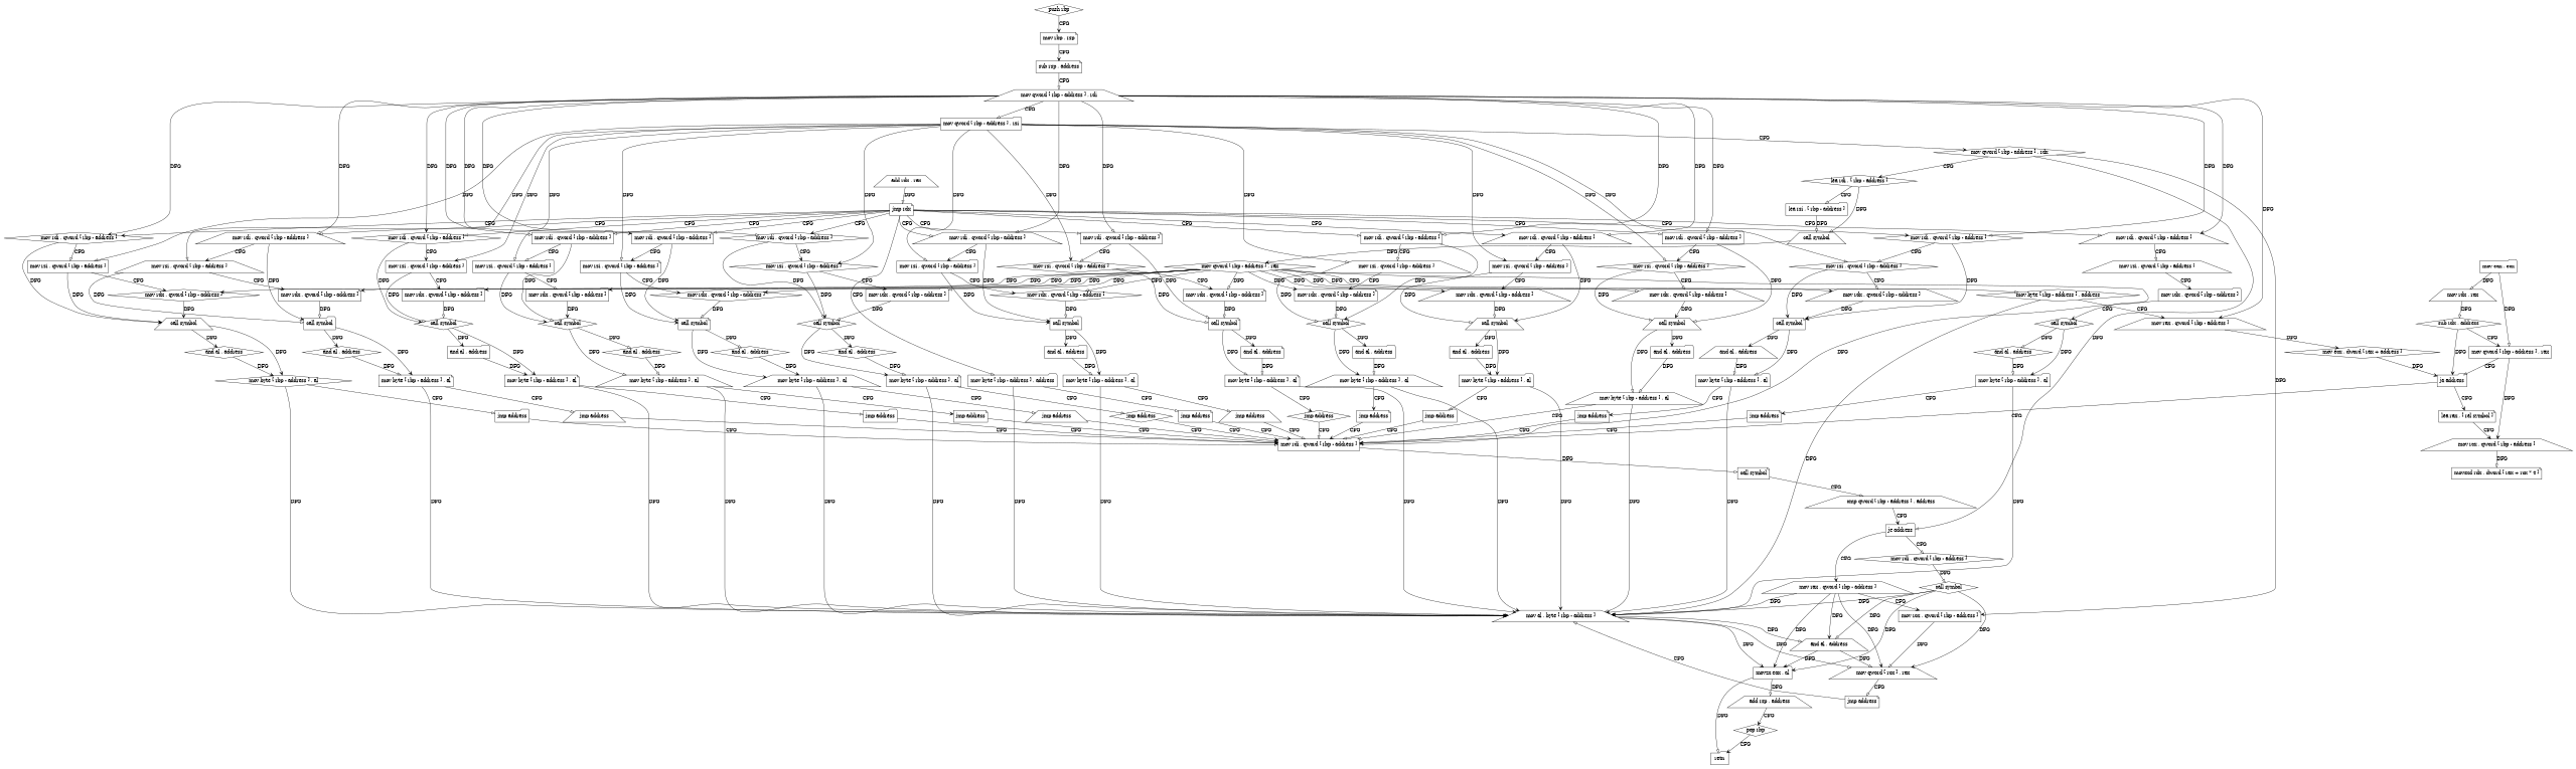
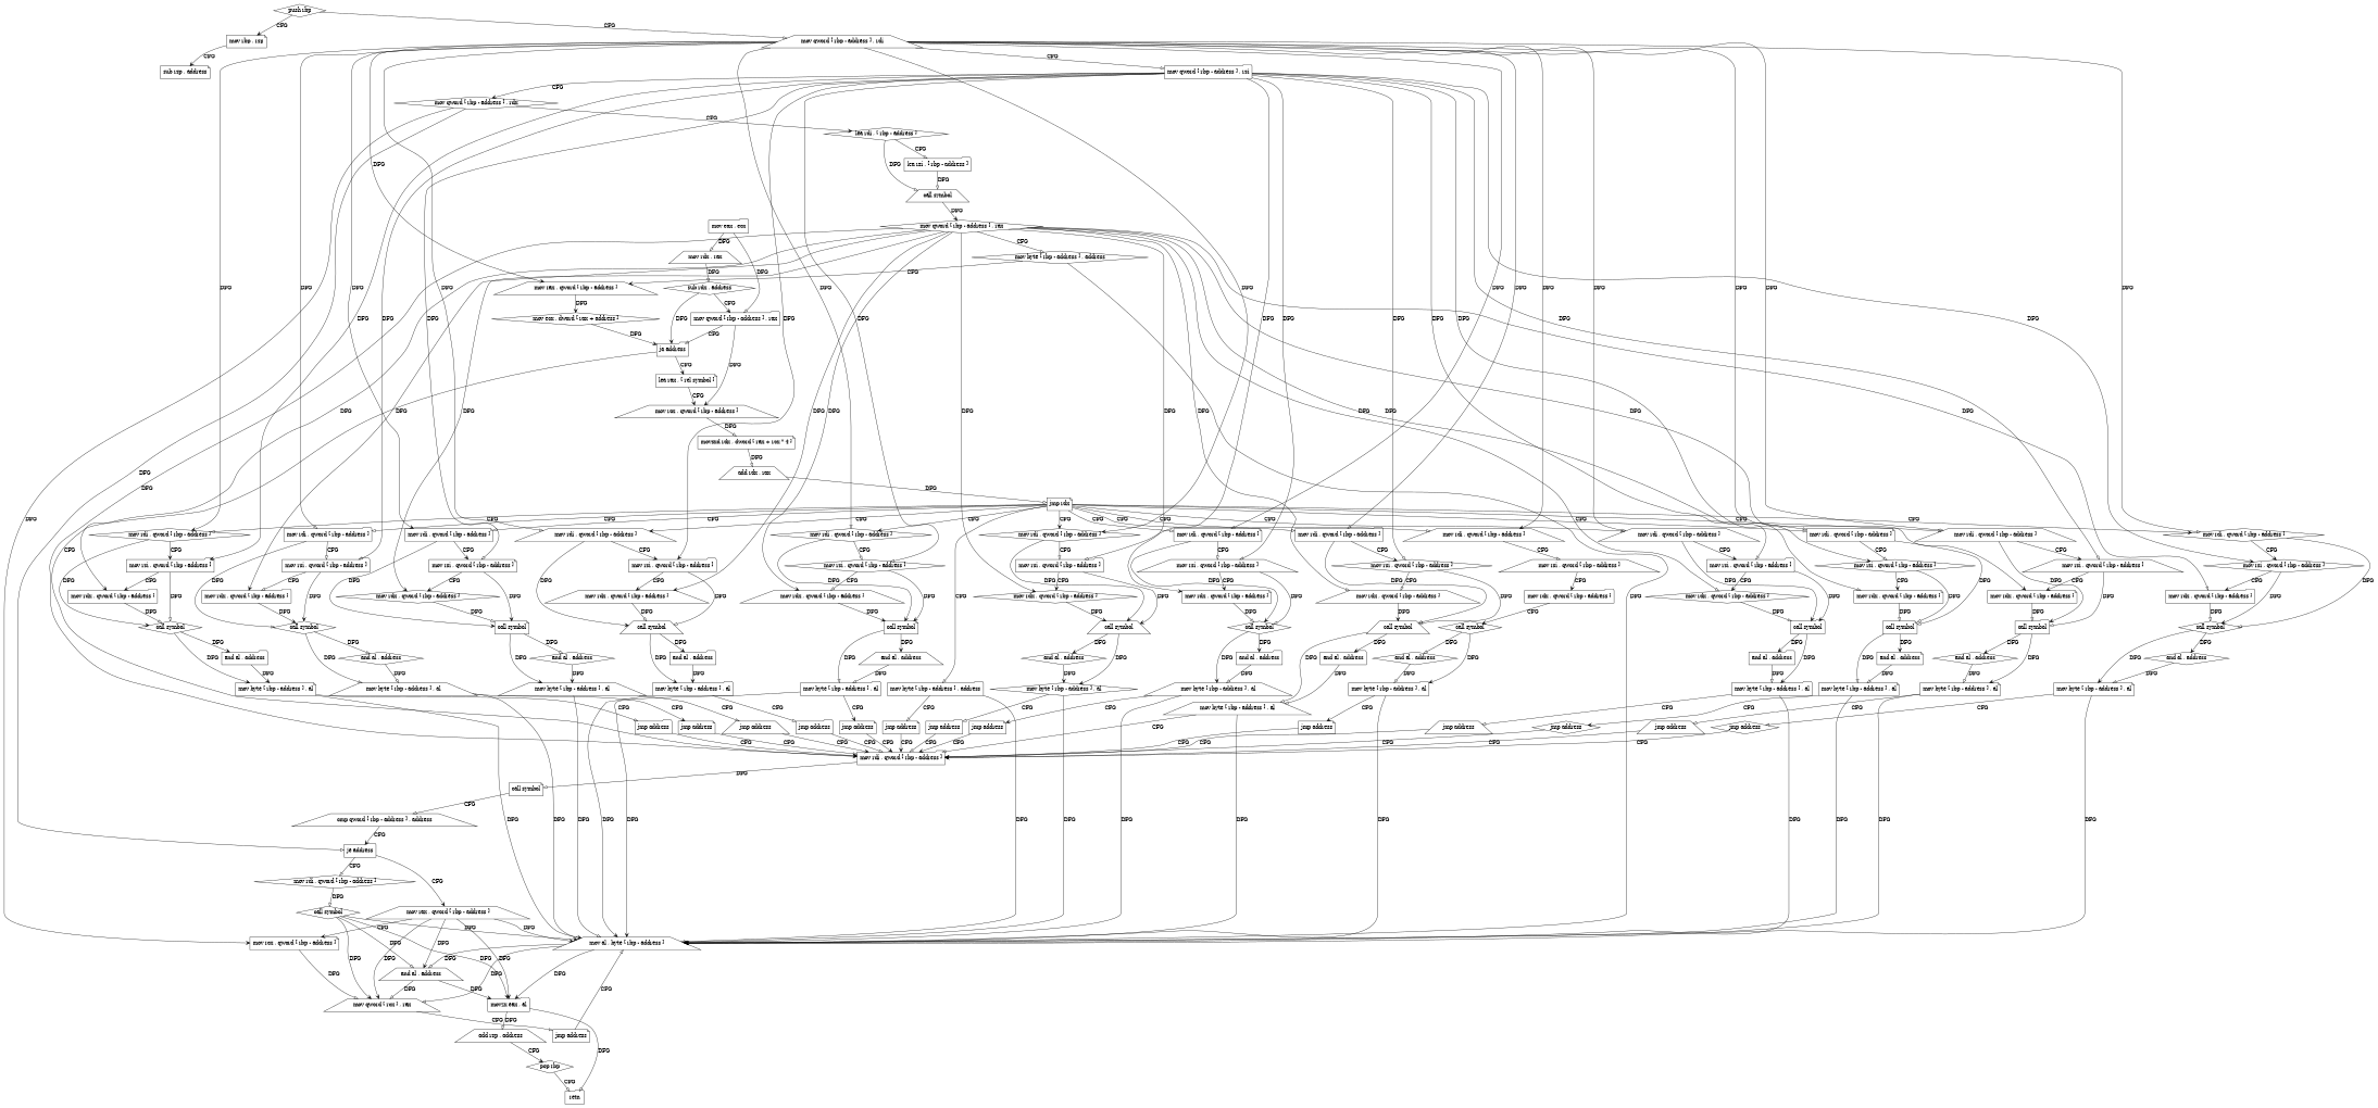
  digraph {
    node [shape=diamond]
    edge [arrowhead=vee]
    n1 [label="push rbp"]
    n2 [label="mov rbp , rsp" shape=note]
    n3 [label="sub rsp , address" shape=note]
    n4 [label="mov qword [ rbp - address ] , rdi" shape=trapezium]
    n5 [label="mov qword [ rbp - address ] , rsi" shape=folder]
    n6 [label="mov rax , qword [ rbp - address ]" shape=trapezium]
    n7 [label="mov rdi , qword [ rbp - address ]"]
    n8 [label="mov rdi , qword [ rbp - address ]" shape=note]
    n9 [label="mov rdi , qword [ rbp - address ]"]
    n10 [label="mov rdi , qword [ rbp - address ]" shape=trapezium]
    n11 [label="mov rdi , qword [ rbp - address ]" shape=trapezium]
    n12 [label="mov rdi , qword [ rbp - address ]"]
    n13 [label="mov rdi , qword [ rbp - address ]" shape=note]
    n14 [label="mov rdi , qword [ rbp - address ]" shape=trapezium]
    n15 [label="mov rdi , qword [ rbp - address ]" shape=note]
    n16 [label="mov rdi , qword [ rbp - address ]"]
    n17 [label="mov rdi , qword [ rbp - address ]" shape=folder]
    n18 [label="mov rdi , qword [ rbp - address ]" shape=trapezium]
    n19 [label="mov rdi , qword [ rbp - address ]" shape=folder]
    n20 [label="mov qword [ rbp - address ] , rdx"]
    n21 [label="mov rsi , qword [ rbp - address ]"]
    n22 [label="mov rsi , qword [ rbp - address ]"]
    n23 [label="mov rsi , qword [ rbp - address ]" shape=folder]
    n24 [label="mov rsi , qword [ rbp - address ]" shape=trapezium]
    n25 [label="mov rsi , qword [ rbp - address ]" shape=folder]
    n26 [label="mov rsi , qword [ rbp - address ]" shape=folder]
    n27 [label="mov rsi , qword [ rbp - address ]" shape=trapezium]
    n28 [label="mov rsi , qword [ rbp - address ]" shape=folder]
    n29 [label="mov rsi , qword [ rbp - address ]" shape=note]
    n30 [label="mov rsi , qword [ rbp - address ]"]
    n31 [label="mov rsi , qword [ rbp - address ]" shape=folder]
    n32 [label="mov rsi , qword [ rbp - address ]"]
    n33 [label="mov ecx , dword [ rax + address ]"]
    n34 [label="call symbol"]
    n35 [label="call symbol" shape=note]
    n36 [label="call symbol" shape=trapezium]
    n37 [label="call symbol" shape=folder]
    n38 [label="call symbol" shape=trapezium]
    n39 [label="call symbol"]
    n40 [label="call symbol"]
    n41 [label="call symbol" shape=folder]
    n42 [label="call symbol" shape=note]
    n43 [label="call symbol" shape=note]
    n44 [label="call symbol"]
    n45 [label="mov rsi , qword [ rbp - address ]" shape=trapezium]
    n46 [label="call symbol" shape=trapezium]
    n47 [label="lea rdi , [ rbp - address ]"]
    n48 [label="je address" shape=folder]
    n49 [label="mov rcx , qword [ rbp - address ]" shape=note]
    n50 [label="mov rdx , qword [ rbp - address ]" shape=folder]
    n51 [label="mov rdx , qword [ rbp - address ]" shape=note]
    n52 [label="mov rdx , qword [ rbp - address ]"]
    n53 [label="mov rdx , qword [ rbp - address ]" shape=note]
    n54 [label="mov rdx , qword [ rbp - address ]" shape=trapezium]
    n55 [label="mov rdx , qword [ rbp - address ]" shape=folder]
    n56 [label="mov rdx , qword [ rbp - address ]" shape=note]
    n57 [label="mov rdx , qword [ rbp - address ]"]
    n58 [label="mov rdx , qword [ rbp - address ]"]
    n59 [label="mov rdx , qword [ rbp - address ]" shape=trapezium]
    n60 [label="mov rdx , qword [ rbp - address ]" shape=folder]
    n61 [label="mov rdx , qword [ rbp - address ]" shape=trapezium]
    n62 [label="lea rsi , [ rbp - address ]" shape=folder]
    n63 [label="call symbol" shape=trapezium]
    n64 [label="mov rdi , qword [ rbp - address ]"]
    n65 [label="mov rax , qword [ rbp - address ]" shape=trapezium]
    n66 [label="mov qword [ rcx ] , rax" shape=trapezium]
    n67 [label="mov qword [ rbp - address ] , rax"]
    n68 [label="mov byte [ rbp - address ] , address"]
    n69 [label="mov rdi , qword [ rbp - address ]" shape=folder]
    n70 [label="mov al , byte [ rbp - address ]" shape=trapezium]
    n71 [label="call symbol" shape=note]
    n72 [label="and al , address" shape=trapezium]
    n73 [label="movzx eax , al" shape=folder]
    n74 [label="ja address" shape=folder]
    n75 [label="mov eax , ecx" shape=folder]
    n76 [label="mov rdx , rax" shape=trapezium]
    n77 [label="mov qword [ rbp - address ] , rax" shape=folder]
    n78 [label="sub rdx , address"]
    n79 [label="mov rcx , qword [ rbp - address ]" shape=trapezium]
    n80 [label="lea rax , [ rel symbol ]" shape=note]
    n81 [label="movsxd rdx , dword [ rax + rcx * 4 ]" shape=note]
    n82 [label="cmp qword [ rbp - address ] , address" shape=trapezium]
    n83 [label="call symbol"]
    n84 [label="jmp address" shape=note]
    n85 [label="add rsp , address" shape=trapezium]
    n86 [label=retn shape=folder]
    n87 [label="add rdx , rax" shape=trapezium]
    n88 [label="jmp rdx" shape=note]
    n89 [label="mov byte [ rbp - address ] , address" shape=folder]
    n90 [label="jmp address" shape=note]
    n91 [label="and al , address"]
    n92 [label="mov byte [ rbp - address ] , al" shape=note]
    n93 [label="and al , address" shape=note]
    n94 [label="mov byte [ rbp - address ] , al" shape=note]
    n95 [label="and al , address"]
    n96 [label="mov byte [ rbp - address ] , al"]
    n97 [label="and al , address"]
    n98 [label="mov byte [ rbp - address ] , al" shape=note]
    n99 [label="and al , address" shape=folder]
    n100 [label="mov byte [ rbp - address ] , al" shape=folder]
    n101 [label="and al , address" shape=folder]
    n102 [label="mov byte [ rbp - address ] , al" shape=note]
    n103 [label="and al , address" shape=folder]
    n104 [label="mov byte [ rbp - address ] , al" shape=trapezium]
    n105 [label="and al , address" shape=folder]
    n106 [label="mov byte [ rbp - address ] , al" shape=folder]
    n107 [label="and al , address"]
    n108 [label="mov byte [ rbp - address ] , al" shape=trapezium]
    n109 [label="and al , address" shape=trapezium]
    n110 [label="mov byte [ rbp - address ] , al" shape=folder]
    n111 [label="and al , address"]
    n112 [label="mov byte [ rbp - address ] , al" shape=trapezium]
    n113 [label="mov rdx , qword [ rbp - address ]" shape=folder]
    n114 [label="and al , address" shape=folder]
    n115 [label="mov byte [ rbp - address ] , al" shape=trapezium]
    n116 [label="jmp address"]
    n117 [label="jmp address"]
    n118 [label="jmp address" shape=folder]
    n119 [label="jmp address" shape=trapezium]
    n120 [label="jmp address" shape=folder]
    n121 [label="jmp address" shape=folder]
    n122 [label="jmp address" shape=note]
    n123 [label="jmp address" shape=trapezium]
    n124 [label="jmp address" shape=trapezium]
    n125 [label="jmp address" shape=note]
    n126 [label="jmp address" shape=note]
    n127 [label="call symbol"]
    n128 [label="and al , address"]
    n129 [label="mov byte [ rbp - address ] , al" shape=folder]
    n130 [label="jmp address" shape=note]
    n131 [label="pop rbp"]
    n1 -> n2 [label=CFG]
    n2 -> n3 [label=CFG]
-   n3 -> n4 [arrowhead=onormal label=CFG]
+   n1 -> n4 [arrowhead=onormal label=CFG]
    n4 -> n5 [arrowhead=onormal label=CFG]
    n4 -> n6 [label=DFG]
    n4 -> n7 [arrowhead=onormal label=DFG]
    n4 -> n8 [arrowhead=onormal label=DFG]
    n4 -> n9 [label=DFG]
    n4 -> n10 [arrowhead=onormal label=DFG]
    n4 -> n11 [arrowhead=onormal label=DFG]
    n4 -> n12 [label=DFG]
    n4 -> n13 [arrowhead=onormal label=DFG]
    n4 -> n14 [arrowhead=onormal label=DFG]
    n4 -> n15 [label=DFG]
    n4 -> n16 [arrowhead=onormal label=DFG]
    n4 -> n17 [arrowhead=onormal label=DFG]
    n4 -> n18 [label=DFG]
    n4 -> n19 [arrowhead=onormal label=DFG]
    n5 -> n20 [label=CFG]
    n5 -> n21 [label=DFG]
    n5 -> n22 [label=DFG]
    n5 -> n23 [arrowhead=onormal label=DFG]
    n5 -> n24 [arrowhead=onormal label=DFG]
    n5 -> n25 [label=DFG]
    n5 -> n26 [label=DFG]
    n5 -> n27 [arrowhead=onormal label=DFG]
    n5 -> n28 [arrowhead=onormal label=DFG]
    n5 -> n29 [arrowhead=onormal label=DFG]
    n5 -> n30 [arrowhead=onormal label=DFG]
    n5 -> n31 [arrowhead=onormal label=DFG]
    n5 -> n32 [arrowhead=onormal label=DFG]
    n6 -> n33 [label=DFG]
    n7 -> n21 [label=CFG]
    n7 -> n34 [arrowhead=onormal label=DFG]
    n8 -> n22 [arrowhead=onormal label=CFG]
    n8 -> n35 [arrowhead=onormal label=DFG]
    n9 -> n23 [arrowhead=onormal label=CFG]
    n9 -> n36 [label=DFG]
    n10 -> n24 [label=CFG]
    n10 -> n37 [label=DFG]
    n11 -> n25 [label=CFG]
    n11 -> n38 [label=DFG]
    n12 -> n26 [label=CFG]
    n12 -> n39 [label=DFG]
    n13 -> n27 [arrowhead=onormal label=CFG]
    n13 -> n40 [label=DFG]
    n14 -> n28 [label=CFG]
    n14 -> n41 [label=DFG]
    n15 -> n29 [label=CFG]
    n15 -> n42 [label=DFG]
    n16 -> n30 [arrowhead=onormal label=CFG]
    n16 -> n43 [label=DFG]
    n17 -> n31 [arrowhead=onormal label=CFG]
    n17 -> n44 [arrowhead=onormal label=DFG]
    n18 -> n45 [arrowhead=onormal label=CFG]
    n19 -> n32 [label=CFG]
    n19 -> n46 [arrowhead=onormal label=DFG]
    n20 -> n47 [label=CFG]
    n20 -> n48 [arrowhead=onormal label=DFG]
    n20 -> n49 [label=DFG]
    n21 -> n34 [label=DFG]
    n21 -> n50 [label=CFG]
    n22 -> n35 [arrowhead=onormal label=DFG]
    n22 -> n51 [label=CFG]
    n23 -> n36 [label=DFG]
    n23 -> n52 [label=CFG]
    n24 -> n37 [arrowhead=onormal label=DFG]
    n24 -> n53 [label=CFG]
    n25 -> n38 [arrowhead=onormal label=DFG]
    n25 -> n54 [label=CFG]
    n26 -> n39 [arrowhead=onormal label=DFG]
    n26 -> n55 [label=CFG]
    n27 -> n40 [arrowhead=onormal label=DFG]
    n27 -> n56 [label=CFG]
    n28 -> n41 [label=DFG]
    n28 -> n57 [label=CFG]
    n29 -> n42 [label=DFG]
    n29 -> n58 [label=CFG]
    n30 -> n43 [label=DFG]
    n30 -> n59 [arrowhead=onormal label=CFG]
    n31 -> n44 [label=DFG]
    n31 -> n60 [arrowhead=onormal label=CFG]
    n32 -> n46 [arrowhead=onormal label=DFG]
    n32 -> n61 [arrowhead=onormal label=CFG]
    n33 -> n74 [label=DFG]
    n34 -> n91 [label=DFG]
    n34 -> n92 [label=DFG]
    n35 -> n93 [label=DFG]
    n35 -> n94 [arrowhead=onormal label=DFG]
    n36 -> n95 [label=DFG]
    n36 -> n96 [label=DFG]
    n37 -> n97 [label=DFG]
    n37 -> n98 [label=DFG]
    n38 -> n99 [label=DFG]
    n38 -> n100 [label=DFG]
    n39 -> n101 [label=DFG]
    n39 -> n102 [label=DFG]
    n40 -> n103 [label=DFG]
    n40 -> n104 [label=DFG]
    n41 -> n105 [label=DFG]
    n41 -> n106 [label=DFG]
    n42 -> n107 [arrowhead=onormal label=DFG]
    n42 -> n108 [label=DFG]
    n43 -> n109 [label=DFG]
    n43 -> n110 [arrowhead=onormal label=DFG]
    n44 -> n111 [arrowhead=onormal label=DFG]
    n44 -> n112 [arrowhead=onormal label=DFG]
    n45 -> n113 [label=CFG]
    n46 -> n114 [label=DFG]
    n46 -> n115 [arrowhead=onormal label=DFG]
    n47 -> n62 [arrowhead=onormal label=CFG]
    n47 -> n63 [arrowhead=onormal label=DFG]
    n48 -> n64 [arrowhead=onormal label=CFG]
    n48 -> n65 [label=CFG]
    n49 -> n66 [arrowhead=onormal label=DFG]
    n50 -> n34 [arrowhead=onormal label=DFG]
    n51 -> n35 [arrowhead=onormal label=DFG]
    n52 -> n36 [label=DFG]
    n53 -> n37 [arrowhead=onormal label=DFG]
    n54 -> n38 [arrowhead=onormal label=DFG]
    n55 -> n39 [arrowhead=onormal label=DFG]
    n56 -> n40 [arrowhead=onormal label=DFG]
    n57 -> n41 [arrowhead=onormal label=DFG]
    n58 -> n42 [arrowhead=onormal label=DFG]
    n59 -> n43 [label=DFG]
    n60 -> n44 [label=DFG]
    n61 -> n46 [label=DFG]
    n62 -> n63 [arrowhead=onormal label=DFG]
    n63 -> n67 [label=DFG]
    n64 -> n83 [arrowhead=onormal label=DFG]
    n65 -> n49 [label=CFG]
    n65 -> n66 [label=DFG]
    n65 -> n70 [label=DFG]
    n65 -> n72 [label=DFG]
    n65 -> n73 [label=DFG]
    n66 -> n84 [arrowhead=onormal label=CFG]
    n67 -> n50 [arrowhead=onormal label=DFG]
    n67 -> n51 [arrowhead=onormal label=DFG]
    n67 -> n52 [label=DFG]
    n67 -> n53 [label=DFG]
    n67 -> n54 [label=DFG]
    n67 -> n55 [label=DFG]
    n67 -> n56 [label=DFG]
    n67 -> n57 [arrowhead=onormal label=DFG]
    n67 -> n58 [label=DFG]
    n67 -> n59 [label=DFG]
    n67 -> n60 [label=DFG]
    n67 -> n61 [arrowhead=onormal label=DFG]
    n67 -> n68 [arrowhead=onormal label=CFG]
    n67 -> n69 [arrowhead=onormal label=DFG]
    n68 -> n6 [label=CFG]
    n68 -> n70 [arrowhead=onormal label=DFG]
    n69 -> n71 [arrowhead=onormal label=DFG]
    n70 -> n66 [arrowhead=onormal label=DFG]
    n70 -> n72 [arrowhead=onormal label=DFG]
    n70 -> n73 [label=DFG]
    n71 -> n82 [arrowhead=onormal label=CFG]
    n72 -> n66 [arrowhead=onormal label=DFG]
    n72 -> n73 [label=DFG]
    n73 -> n85 [arrowhead=onormal label=DFG]
    n73 -> n86 [arrowhead=onormal label=DFG]
    n74 -> n69 [label=CFG]
    n74 -> n80 [label=CFG]
    n75 -> n76 [arrowhead=onormal label=DFG]
    n75 -> n77 [arrowhead=onormal label=DFG]
    n76 -> n78 [arrowhead=onormal label=DFG]
    n77 -> n74 [arrowhead=onormal label=CFG]
    n77 -> n79 [label=DFG]
    n78 -> n74 [label=DFG]
    n78 -> n77 [label=CFG]
    n79 -> n81 [arrowhead=onormal label=DFG]
    n80 -> n79 [label=CFG]
+   n81 -> n87 [arrowhead=onormal label=DFG]
    n82 -> n48 [label=CFG]
    n83 -> n66 [label=DFG]
    n83 -> n70 [label=DFG]
    n83 -> n72 [arrowhead=onormal label=DFG]
    n83 -> n73 [label=DFG]
    n84 -> n70 [arrowhead=onormal label=CFG]
    n85 -> n131 [label=CFG]
    n87 -> n88 [arrowhead=onormal label=DFG]
    n88 -> n7 [label=CFG]
    n88 -> n8 [arrowhead=onormal label=CFG]
    n88 -> n9 [label=CFG]
    n88 -> n10 [arrowhead=onormal label=CFG]
    n88 -> n11 [label=CFG]
    n88 -> n12 [arrowhead=onormal label=CFG]
    n88 -> n13 [arrowhead=onormal label=CFG]
    n88 -> n14 [arrowhead=onormal label=CFG]
    n88 -> n15 [arrowhead=onormal label=CFG]
    n88 -> n16 [label=CFG]
    n88 -> n17 [arrowhead=onormal label=CFG]
    n88 -> n18 [arrowhead=onormal label=CFG]
    n88 -> n19 [arrowhead=onormal label=CFG]
    n88 -> n89 [arrowhead=onormal label=CFG]
    n89 -> n70 [arrowhead=onormal label=DFG]
    n89 -> n90 [arrowhead=onormal label=CFG]
    n90 -> n69 [label=CFG]
    n91 -> n92 [arrowhead=onormal label=DFG]
    n92 -> n70 [arrowhead=onormal label=DFG]
    n92 -> n116 [arrowhead=onormal label=CFG]
    n93 -> n94 [arrowhead=onormal label=DFG]
    n94 -> n70 [label=DFG]
    n94 -> n117 [label=CFG]
    n95 -> n96 [label=DFG]
    n96 -> n70 [arrowhead=onormal label=DFG]
    n96 -> n118 [arrowhead=onormal label=CFG]
    n97 -> n98 [arrowhead=onormal label=DFG]
    n98 -> n70 [label=DFG]
    n98 -> n119 [arrowhead=onormal label=CFG]
    n99 -> n100 [label=DFG]
    n100 -> n70 [label=DFG]
    n100 -> n120 [arrowhead=onormal label=CFG]
    n101 -> n102 [label=DFG]
    n102 -> n70 [label=DFG]
    n102 -> n121 [arrowhead=onormal label=CFG]
    n103 -> n104 [arrowhead=onormal label=DFG]
    n104 -> n70 [label=DFG]
    n104 -> n122 [label=CFG]
    n105 -> n106 [arrowhead=onormal label=DFG]
    n106 -> n70 [label=DFG]
    n106 -> n123 [arrowhead=onormal label=CFG]
    n107 -> n108 [label=DFG]
    n108 -> n70 [arrowhead=onormal label=DFG]
    n108 -> n124 [arrowhead=onormal label=CFG]
    n109 -> n110 [arrowhead=onormal label=DFG]
    n110 -> n70 [label=DFG]
    n110 -> n125 [label=CFG]
    n111 -> n112 [arrowhead=onormal label=DFG]
    n112 -> n70 [arrowhead=onormal label=DFG]
    n112 -> n126 [label=CFG]
    n113 -> n127 [label=CFG]
    n114 -> n115 [arrowhead=onormal label=DFG]
    n115 -> n69 [arrowhead=onormal label=CFG]
    n115 -> n70 [arrowhead=onormal label=DFG]
    n116 -> n69 [label=CFG]
    n117 -> n69 [arrowhead=onormal label=CFG]
    n118 -> n69 [arrowhead=onormal label=CFG]
    n119 -> n69 [label=CFG]
    n120 -> n69 [arrowhead=onormal label=CFG]
    n121 -> n69 [label=CFG]
    n122 -> n69 [label=CFG]
    n123 -> n69 [arrowhead=onormal label=CFG]
    n124 -> n69 [label=CFG]
    n125 -> n69 [label=CFG]
    n126 -> n69 [arrowhead=onormal label=CFG]
    n127 -> n128 [arrowhead=onormal label=DFG]
    n127 -> n129 [label=DFG]
    n128 -> n129 [arrowhead=onormal label=DFG]
    n129 -> n70 [label=DFG]
    n129 -> n130 [label=CFG]
    n130 -> n69 [arrowhead=onormal label=CFG]
-   n131 -> n86 [label=CFG]
+   n131 -> n86 [arrowhead=onormal label=CFG]
  }
